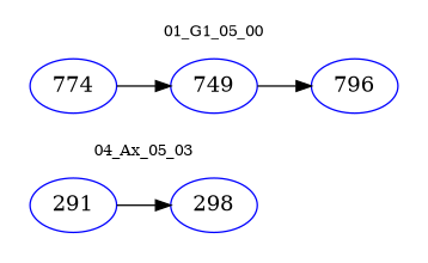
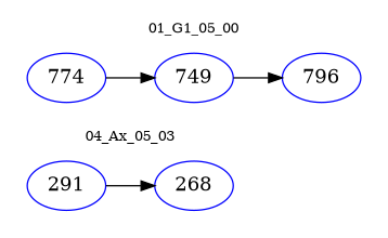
  digraph {
    fontname="DejaVu Serif"
    rankdir=LR
    node [color=blue fontname="DejaVu Serif"]
    edge [color=black fontname="DejaVu Serif"]
    n1 [label=291]
-   n2 [label=298]
+   n2 [label=268]
    n3 [label=774]
    n4 [label=749]
    n5 [label=796]
    subgraph cluster_1 {
      color=white
      fontsize=10
      label="04_Ax_05_03"
      n1
      n2
    }
    subgraph cluster_2 {
      color=white
      fontsize=10
      label="01_G1_05_00"
      n3
      n4
      n5
    }
    n1 -> n2
    n3 -> n4
    n4 -> n5
  }
